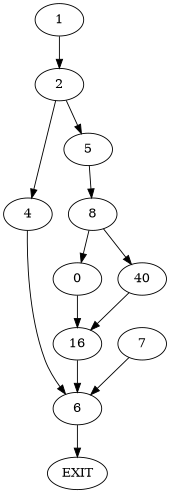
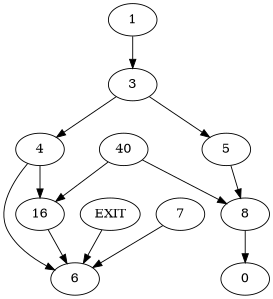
  digraph {
    1
-   3 [label=2]
+   3
    n3 [label=EXIT]
    4
    5
    6
    8
    7
    n9 [label=0]
    n10 [label=40]
    n11 [label=16]
    1 -> 3
    3 -> 4
    3 -> 5
    4 -> 6
    5 -> 8
-   6 -> n3
+   n3 -> 6
    8 -> n9
-   8 -> n10
+   n10 -> 8
    7 -> 6
-   n9 -> n11
+   4 -> n11
    n10 -> n11
    n11 -> 6
  }
